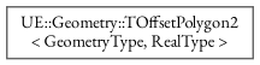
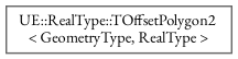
  digraph {
    rankdir=LR
    fontname="EB Garamond"
-   n1 [color=grey40 fillcolor=white fontname="EB Garamond" fontsize=10 height=0.2 label="UE::Geometry::TOffsetPolygon2\l\< GeometryType, RealType \>" shape=box style=filled width=0.4]
+   n1 [color=grey40 fillcolor=white fontname="EB Garamond" fontsize=10 height=0.2 label="UE::RealType::TOffsetPolygon2\l\< GeometryType, RealType \>" shape=box style=filled width=0.4]
  }
